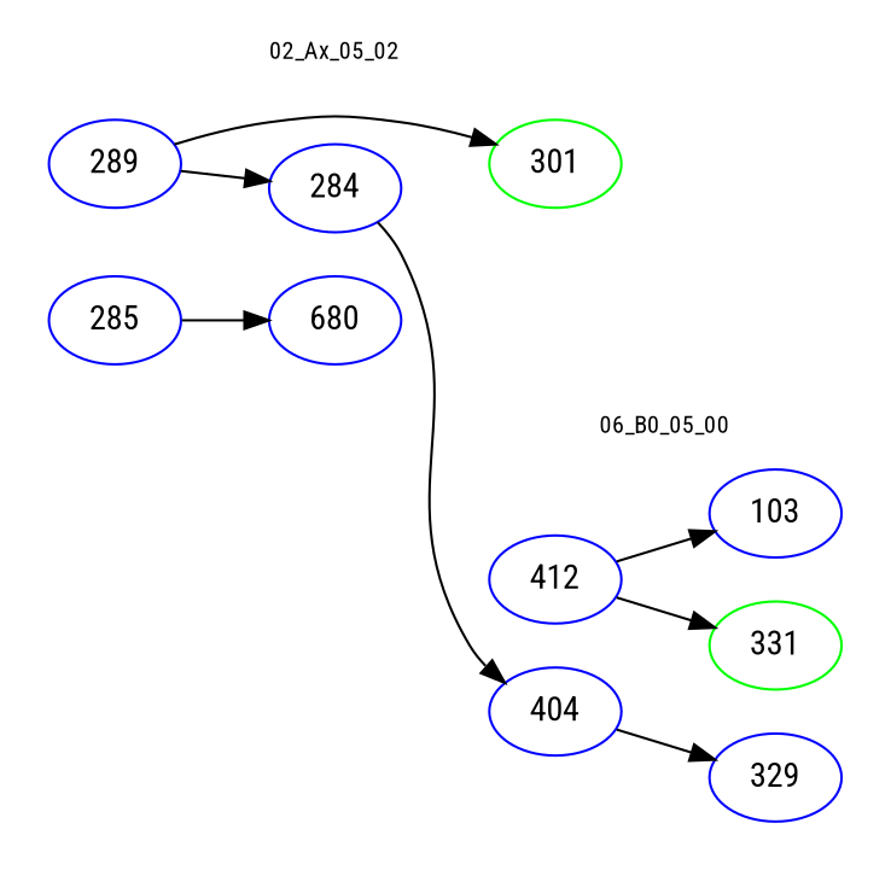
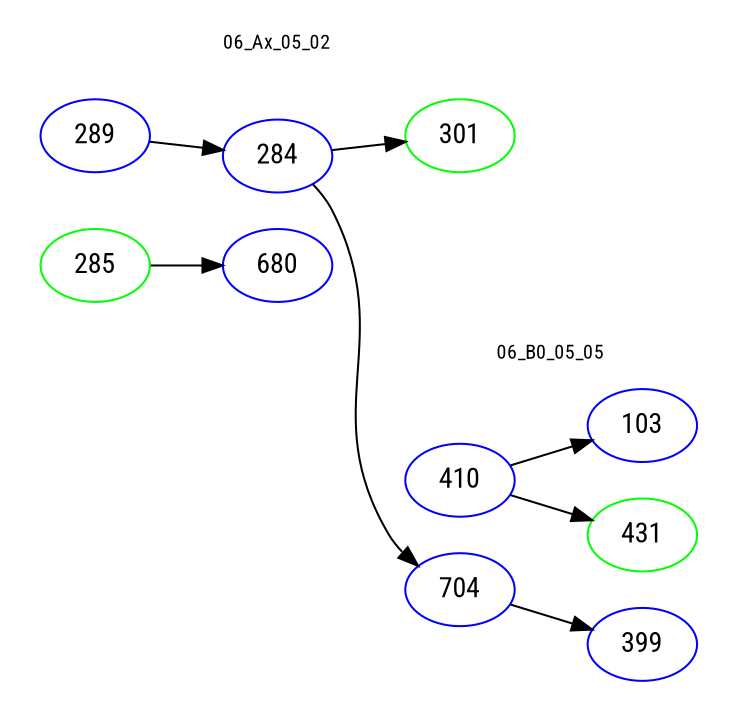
  digraph {
    fontname="Roboto Condensed"
    rankdir=LR
    node [color=blue fontname="Roboto Condensed"]
    edge [color=black fontname="Roboto Condensed"]
    n1 [label=289]
-   n2 [label=285]
+   n2 [color=green label=285]
    n3 [color=green label=301]
    n4 [label=284]
    n5 [label=680]
-   n6 [label=412]
-   n7 [label=404]
-   n8 [color=green label=331]
+   n6 [label=410]
+   n7 [label=704]
+   n8 [color=green label=431]
    n9 [label=103]
-   n10 [label=329]
+   n10 [label=399]
    subgraph cluster_1 {
      color=white
      fontsize=10
-     label="02_Ax_05_02"
+     label="06_Ax_05_02"
      n1
      n2
      n3
      n4
      n5
    }
    subgraph cluster_2 {
      color=white
      fontsize=10
-     label="06_B0_05_00"
+     label="06_B0_05_05"
      n6
      n7
      n8
      n9
      n10
    }
-   n1 -> n3
+   n4 -> n3
    n1 -> n4
    n2 -> n5
    n4 -> n7
    n6 -> n8
    n6 -> n9
    n7 -> n10
  }
